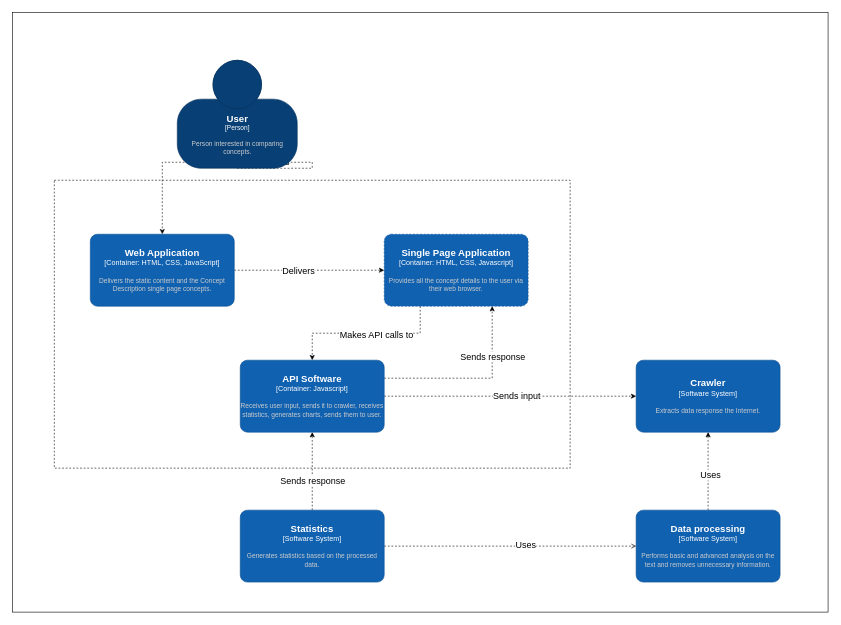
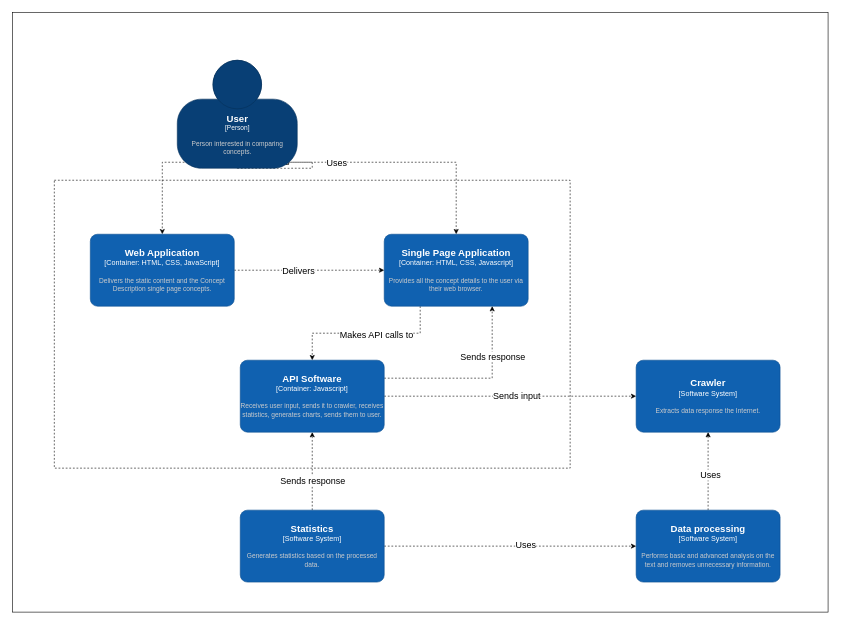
  <mxCell id="0" />
  <mxCell id="1" parent="0" />
  <mxCell id="2" value="" style="rounded=0;whiteSpace=wrap;html=1;fontSize=15;" vertex="1" parent="1"><mxGeometry width="1360" height="1000" as="geometry" x="20" y="20" /></mxCell>
  <mxCell id="3" value="" style="rounded=0;whiteSpace=wrap;html=1;dashed=1;" vertex="1" parent="1"><mxGeometry x="90" y="300" width="860" height="480" as="geometry" /></mxCell>
  <mxCell id="4" style="edgeStyle=orthogonalEdgeStyle;rounded=0;orthogonalLoop=1;jettySize=auto;html=1;exitX=0.5;exitY=1;exitDx=0;exitDy=0;exitPerimeter=0;dashed=1;entryX=0.5;entryY=0;entryDx=0;entryDy=0;entryPerimeter=0;" parent="1" source="8" target="22" edge="1"><mxGeometry relative="1" as="geometry"><mxPoint x="350" y="280" as="targetPoint" /><Array as="points"><mxPoint x="520" y="270" /><mxPoint x="270" y="270" /></Array></mxGeometry></mxCell>
  <mxCell id="5" value="Uses" style="edgeLabel;html=1;align=center;verticalAlign=middle;resizable=0;points=[];fontSize=15;" parent="4" vertex="1" connectable="0"><mxGeometry x="-0.244" y="-2" relative="1" as="geometry"><mxPoint as="offset" /></mxGeometry></mxCell>
+ <mxCell id="6" style="edgeStyle=orthogonalEdgeStyle;rounded=0;orthogonalLoop=1;jettySize=auto;html=1;exitX=0.5;exitY=1;exitDx=0;exitDy=0;exitPerimeter=0;entryX=0.5;entryY=0;entryDx=0;entryDy=0;entryPerimeter=0;dashed=1;fontSize=15;" edge="1" parent="1" source="8" target="25"><mxGeometry relative="1" as="geometry"><Array as="points"><mxPoint x="510" y="270" /><mxPoint x="730" y="270" /></Array></mxGeometry></mxCell>
+ <mxCell id="7" value="Uses" style="edgeLabel;html=1;align=center;verticalAlign=middle;resizable=0;points=[];fontSize=15;" vertex="1" connectable="0" parent="6"><mxGeometry x="-0.293" y="-3" relative="1" as="geometry"><mxPoint y="-3" as="offset" /></mxGeometry></mxCell>
  <mxCell id="8" value="&lt;font style=&quot;font-size: 16px&quot;&gt;&lt;b&gt;User&lt;/b&gt;&lt;/font&gt;&lt;div&gt;[Person]&lt;/div&gt;&lt;br&gt;&lt;div&gt;&lt;font style=&quot;font-size: 11px&quot;&gt;&lt;font color=&quot;#cccccc&quot;&gt;Person interested in comparing &#10;concepts.&lt;/font&gt;&lt;/div&gt;" style="html=1;fontSize=11;dashed=0;whitespace=wrap;fillColor=#083F75;strokeColor=#06315C;fontColor=#ffffff;shape=mxgraph.c4.person2;align=center;metaEdit=1;points=[[0.5,0,0],[1,0.5,0],[1,0.75,0],[0.75,1,0],[0.5,1,0],[0.25,1,0],[0,0.75,0],[0,0.5,0]];resizable=0;" parent="1" vertex="1"><mxGeometry x="295" y="100" width="200" height="180" as="geometry" /></mxCell>
  <mxCell id="9" style="edgeStyle=orthogonalEdgeStyle;rounded=0;orthogonalLoop=1;jettySize=auto;html=1;dashed=1;fontSize=15;entryX=0;entryY=0.5;entryDx=0;entryDy=0;entryPerimeter=0;exitX=1;exitY=0.5;exitDx=0;exitDy=0;exitPerimeter=0;" parent="1" source="28" target="11" edge="1"><mxGeometry relative="1" as="geometry"><mxPoint x="640" y="659.41" as="sourcePoint" /><mxPoint x="1060" y="659.41" as="targetPoint" /></mxGeometry></mxCell>
  <mxCell id="10" value="Sends input" style="edgeLabel;html=1;align=center;verticalAlign=middle;resizable=0;points=[];fontSize=15;" parent="9" vertex="1" connectable="0"><mxGeometry x="0.307" y="1" relative="1" as="geometry"><mxPoint x="-54" as="offset" /></mxGeometry></mxCell>
  <mxCell id="11" value="&lt;font style=&quot;font-size: 16px&quot;&gt;&lt;b&gt;Crawler&lt;/b&gt;&lt;/font&gt;&lt;div&gt;[Software System]&lt;/div&gt;&lt;br&gt;&lt;div&gt;&lt;font style=&quot;font-size: 11px&quot;&gt;&lt;font color=&quot;#cccccc&quot;&gt;Extracts data response the Internet.&lt;/font&gt;&lt;/div&gt;" style="rounded=1;whiteSpace=wrap;html=1;labelBackgroundColor=none;fillColor=#1061B0;fontColor=#ffffff;align=center;arcSize=10;strokeColor=#0D5091;metaEdit=1;resizable=0;points=[[0.25,0,0],[0.5,0,0],[0.75,0,0],[1,0.25,0],[1,0.5,0],[1,0.75,0],[0.75,1,0],[0.5,1,0],[0.25,1,0],[0,0.75,0],[0,0.5,0],[0,0.25,0]];" parent="1" vertex="1"><mxGeometry x="1060" y="600" width="240" height="120" as="geometry" /></mxCell>
  <mxCell id="12" style="edgeStyle=orthogonalEdgeStyle;rounded=0;orthogonalLoop=1;jettySize=auto;html=1;exitX=0.5;exitY=0;exitDx=0;exitDy=0;exitPerimeter=0;dashed=1;fontSize=15;entryX=0.5;entryY=1;entryDx=0;entryDy=0;entryPerimeter=0;" parent="1" source="14" target="11" edge="1"><mxGeometry relative="1" as="geometry"><mxPoint x="1230" y="740" as="targetPoint" /></mxGeometry></mxCell>
  <mxCell id="13" value="Uses" style="edgeLabel;html=1;align=center;verticalAlign=middle;resizable=0;points=[];fontSize=15;" parent="12" vertex="1" connectable="0"><mxGeometry x="-0.084" y="-3" relative="1" as="geometry"><mxPoint as="offset" /></mxGeometry></mxCell>
  <mxCell id="14" value="&lt;font style=&quot;font-size: 16px&quot;&gt;&lt;b&gt;Data processing&lt;/b&gt;&lt;/font&gt;&lt;div&gt;[Software System]&lt;/div&gt;&lt;br&gt;&lt;div&gt;&lt;font style=&quot;font-size: 11px&quot;&gt;&lt;font color=&quot;#cccccc&quot;&gt;Performs basic and advanced analysis on the text and removes unnecessary information.&lt;/font&gt;&lt;/div&gt;" style="rounded=1;whiteSpace=wrap;html=1;labelBackgroundColor=none;fillColor=#1061B0;fontColor=#ffffff;align=center;arcSize=10;strokeColor=#0D5091;metaEdit=1;resizable=0;points=[[0.25,0,0],[0.5,0,0],[0.75,0,0],[1,0.25,0],[1,0.5,0],[1,0.75,0],[0.75,1,0],[0.5,1,0],[0.25,1,0],[0,0.75,0],[0,0.5,0],[0,0.25,0]];" parent="1" vertex="1"><mxGeometry x="1060" y="850" width="240" height="120" as="geometry" /></mxCell>
- <mxCell id="15" style="edgeStyle=orthogonalEdgeStyle;rounded=0;orthogonalLoop=1;jettySize=auto;html=1;exitX=1;exitY=0.5;exitDx=0;exitDy=0;exitPerimeter=0;entryX=0;entryY=0.5;entryDx=0;entryDy=0;entryPerimeter=0;dashed=1;fontSize=15;endArrow=open;" parent="1" source="19" target="14" edge="1"><mxGeometry relative="1" as="geometry" /></mxCell>
+ <mxCell id="15" style="edgeStyle=orthogonalEdgeStyle;rounded=0;orthogonalLoop=1;jettySize=auto;html=1;exitX=1;exitY=0.5;exitDx=0;exitDy=0;exitPerimeter=0;entryX=0;entryY=0.5;entryDx=0;entryDy=0;entryPerimeter=0;dashed=1;fontSize=15;" parent="1" source="19" target="14" edge="1"><mxGeometry relative="1" as="geometry" /></mxCell>
  <mxCell id="16" value="Uses" style="edgeLabel;html=1;align=center;verticalAlign=middle;resizable=0;points=[];fontSize=15;" parent="15" vertex="1" connectable="0"><mxGeometry x="0.119" y="4" relative="1" as="geometry"><mxPoint as="offset" /></mxGeometry></mxCell>
  <mxCell id="17" style="edgeStyle=orthogonalEdgeStyle;rounded=0;orthogonalLoop=1;jettySize=auto;html=1;exitX=0.5;exitY=0;exitDx=0;exitDy=0;exitPerimeter=0;dashed=1;fontSize=15;entryX=0.5;entryY=1;entryDx=0;entryDy=0;entryPerimeter=0;" parent="1" source="19" target="28" edge="1"><mxGeometry relative="1" as="geometry"><mxPoint x="720" y="820" as="targetPoint" /></mxGeometry></mxCell>
  <mxCell id="18" value="Sends response" style="edgeLabel;html=1;align=center;verticalAlign=middle;resizable=0;points=[];fontSize=15;" parent="17" vertex="1" connectable="0"><mxGeometry x="0.128" y="1" relative="1" as="geometry"><mxPoint x="1" y="23" as="offset" /></mxGeometry></mxCell>
  <mxCell id="19" value="&lt;font style=&quot;font-size: 16px&quot;&gt;&lt;b&gt;Statistics&lt;/b&gt;&lt;/font&gt;&lt;div&gt;[Software System]&lt;/div&gt;&lt;br&gt;&lt;div&gt;&lt;font style=&quot;font-size: 11px&quot;&gt;&lt;font color=&quot;#cccccc&quot;&gt;Generates statistics based on the processed data.&lt;/font&gt;&lt;/div&gt;" style="rounded=1;whiteSpace=wrap;html=1;labelBackgroundColor=none;fillColor=#1061B0;fontColor=#ffffff;align=center;arcSize=10;strokeColor=#0D5091;metaEdit=1;resizable=0;points=[[0.25,0,0],[0.5,0,0],[0.75,0,0],[1,0.25,0],[1,0.5,0],[1,0.75,0],[0.75,1,0],[0.5,1,0],[0.25,1,0],[0,0.75,0],[0,0.5,0],[0,0.25,0]];" parent="1" vertex="1"><mxGeometry x="400" y="850" width="240" height="120" as="geometry" /></mxCell>
  <mxCell id="20" style="edgeStyle=orthogonalEdgeStyle;rounded=0;orthogonalLoop=1;jettySize=auto;html=1;entryX=0;entryY=0.5;entryDx=0;entryDy=0;entryPerimeter=0;dashed=1;" edge="1" parent="1" source="22" target="25"><mxGeometry relative="1" as="geometry" /></mxCell>
  <mxCell id="21" value="&lt;font style=&quot;font-size: 15px&quot;&gt;Delivers&lt;/font&gt;" style="edgeLabel;html=1;align=center;verticalAlign=middle;resizable=0;points=[];" vertex="1" connectable="0" parent="20"><mxGeometry x="-0.152" y="-4" relative="1" as="geometry"><mxPoint y="-4" as="offset" /></mxGeometry></mxCell>
  <mxCell id="22" value="&lt;font style=&quot;font-size: 16px&quot;&gt;&lt;b&gt;Web Application&lt;/b&gt;&lt;/font&gt;&lt;div&gt;[Container: HTML, CSS, JavaScript]&lt;/div&gt;&lt;br&gt;&lt;div&gt;&lt;font style=&quot;font-size: 11px&quot;&gt;&lt;font color=&quot;#cccccc&quot;&gt;Delivers the static content and the Concept Description single page concepts.&lt;/font&gt;&lt;/div&gt;" style="rounded=1;whiteSpace=wrap;html=1;labelBackgroundColor=none;fillColor=#1061B0;fontColor=#ffffff;align=center;arcSize=10;strokeColor=#0D5091;metaEdit=1;resizable=0;points=[[0.25,0,0],[0.5,0,0],[0.75,0,0],[1,0.25,0],[1,0.5,0],[1,0.75,0],[0.75,1,0],[0.5,1,0],[0.25,1,0],[0,0.75,0],[0,0.5,0],[0,0.25,0]];" vertex="1" parent="1"><mxGeometry x="150" y="390" width="240" height="120" as="geometry" /></mxCell>
  <mxCell id="23" style="edgeStyle=orthogonalEdgeStyle;rounded=0;orthogonalLoop=1;jettySize=auto;html=1;entryX=0.5;entryY=0;entryDx=0;entryDy=0;entryPerimeter=0;dashed=1;fontSize=15;exitX=0.25;exitY=1;exitDx=0;exitDy=0;exitPerimeter=0;" edge="1" parent="1" source="25" target="28"><mxGeometry relative="1" as="geometry" /></mxCell>
  <mxCell id="24" value="Makes API calls to" style="edgeLabel;html=1;align=center;verticalAlign=middle;resizable=0;points=[];fontSize=15;" vertex="1" connectable="0" parent="23"><mxGeometry x="-0.122" y="1" relative="1" as="geometry"><mxPoint as="offset" /></mxGeometry></mxCell>
- <mxCell id="25" value="&lt;font style=&quot;font-size: 16px&quot;&gt;&lt;b&gt;Single Page Application&lt;/b&gt;&lt;/font&gt;&lt;div&gt;[Container: HTML, CSS, Javascript]&lt;/div&gt;&lt;br&gt;&lt;div&gt;&lt;font style=&quot;font-size: 11px&quot;&gt;&lt;font color=&quot;#cccccc&quot;&gt;Provides all the concept details to the user via their web browser.&#10;&lt;/font&gt;&lt;/div&gt;" style="rounded=1;whiteSpace=wrap;html=1;labelBackgroundColor=none;fillColor=#1061B0;fontColor=#ffffff;align=center;arcSize=10;strokeColor=#0D5091;metaEdit=1;resizable=0;points=[[0.25,0,0],[0.5,0,0],[0.75,0,0],[1,0.25,0],[1,0.5,0],[1,0.75,0],[0.75,1,0],[0.5,1,0],[0.25,1,0],[0,0.75,0],[0,0.5,0],[0,0.25,0]];dashed=1;" vertex="1" parent="1"><mxGeometry x="640" y="390" width="240" height="120" as="geometry" /></mxCell>
+ <mxCell id="25" value="&lt;font style=&quot;font-size: 16px&quot;&gt;&lt;b&gt;Single Page Application&lt;/b&gt;&lt;/font&gt;&lt;div&gt;[Container: HTML, CSS, Javascript]&lt;/div&gt;&lt;br&gt;&lt;div&gt;&lt;font style=&quot;font-size: 11px&quot;&gt;&lt;font color=&quot;#cccccc&quot;&gt;Provides all the concept details to the user via their web browser.&#10;&lt;/font&gt;&lt;/div&gt;" style="rounded=1;whiteSpace=wrap;html=1;labelBackgroundColor=none;fillColor=#1061B0;fontColor=#ffffff;align=center;arcSize=10;strokeColor=#0D5091;metaEdit=1;resizable=0;points=[[0.25,0,0],[0.5,0,0],[0.75,0,0],[1,0.25,0],[1,0.5,0],[1,0.75,0],[0.75,1,0],[0.5,1,0],[0.25,1,0],[0,0.75,0],[0,0.5,0],[0,0.25,0]];" vertex="1" parent="1"><mxGeometry x="640" y="390" width="240" height="120" as="geometry" /></mxCell>
  <mxCell id="26" style="edgeStyle=orthogonalEdgeStyle;rounded=0;orthogonalLoop=1;jettySize=auto;html=1;exitX=1;exitY=0.25;exitDx=0;exitDy=0;exitPerimeter=0;entryX=0.75;entryY=1;entryDx=0;entryDy=0;entryPerimeter=0;dashed=1;fontSize=15;" edge="1" parent="1" source="28" target="25"><mxGeometry relative="1" as="geometry"><Array as="points"><mxPoint x="820" y="630" /></Array></mxGeometry></mxCell>
  <mxCell id="27" value="Sends response" style="edgeLabel;html=1;align=center;verticalAlign=middle;resizable=0;points=[];fontSize=15;" vertex="1" connectable="0" parent="26"><mxGeometry x="0.446" relative="1" as="geometry"><mxPoint as="offset" /></mxGeometry></mxCell>
  <mxCell id="28" value="&lt;font style=&quot;font-size: 16px&quot;&gt;&lt;b&gt;API Software&lt;/b&gt;&lt;/font&gt;&lt;div&gt;[Container: Javascript]&lt;/div&gt;&lt;br&gt;&lt;div&gt;&lt;font style=&quot;font-size: 11px&quot;&gt;&lt;font color=&quot;#cccccc&quot;&gt;Receives user input, sends it to crawler, receives statistics, generates charts, sends them to user.&lt;/font&gt;&lt;/div&gt;" style="rounded=1;whiteSpace=wrap;html=1;labelBackgroundColor=none;fillColor=#1061B0;fontColor=#ffffff;align=center;arcSize=10;strokeColor=#0D5091;metaEdit=1;resizable=0;points=[[0.25,0,0],[0.5,0,0],[0.75,0,0],[1,0.25,0],[1,0.5,0],[1,0.75,0],[0.75,1,0],[0.5,1,0],[0.25,1,0],[0,0.75,0],[0,0.5,0],[0,0.25,0]];" vertex="1" parent="1"><mxGeometry x="400" y="600" width="240" height="120" as="geometry" /></mxCell>
